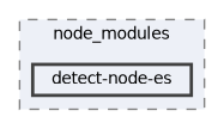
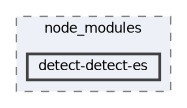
  digraph {
    compound=true
    rankdir=LR
-   n1 [color=grey25 fillcolor="#edf0f7" fontname=Helvetica fontsize=10 height=0.2 label="detect-node-es" shape=box style="filled,bold" width=0.4]
+   n1 [color=grey25 fillcolor="#edf0f7" fontname=Helvetica fontsize=10 height=0.2 label="detect-detect-es" shape=box style="filled,bold" width=0.4]
    subgraph cluster_1 {
      bgcolor="#edf0f7"
      fontname=Helvetica
      fontsize=10
      label=node_modules
      pencolor=grey50
      style="filled,dashed"
      n1
    }
  }
